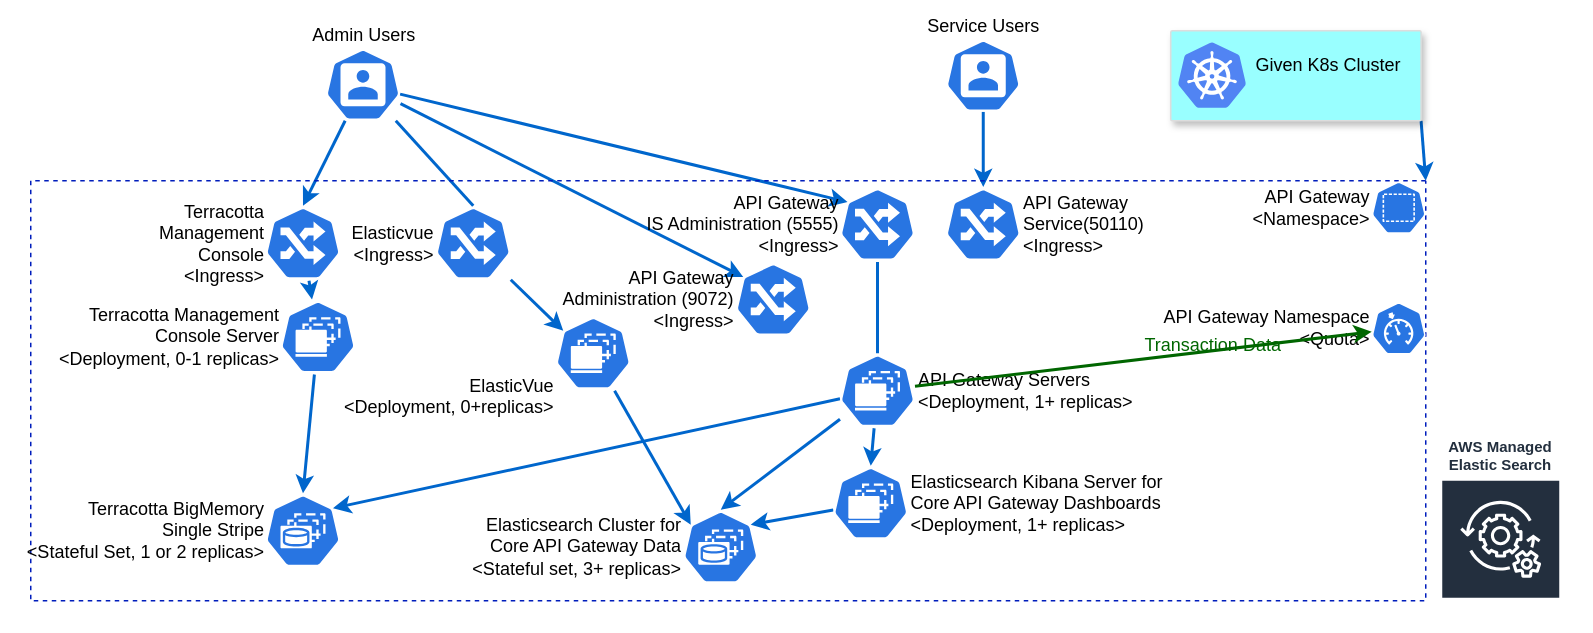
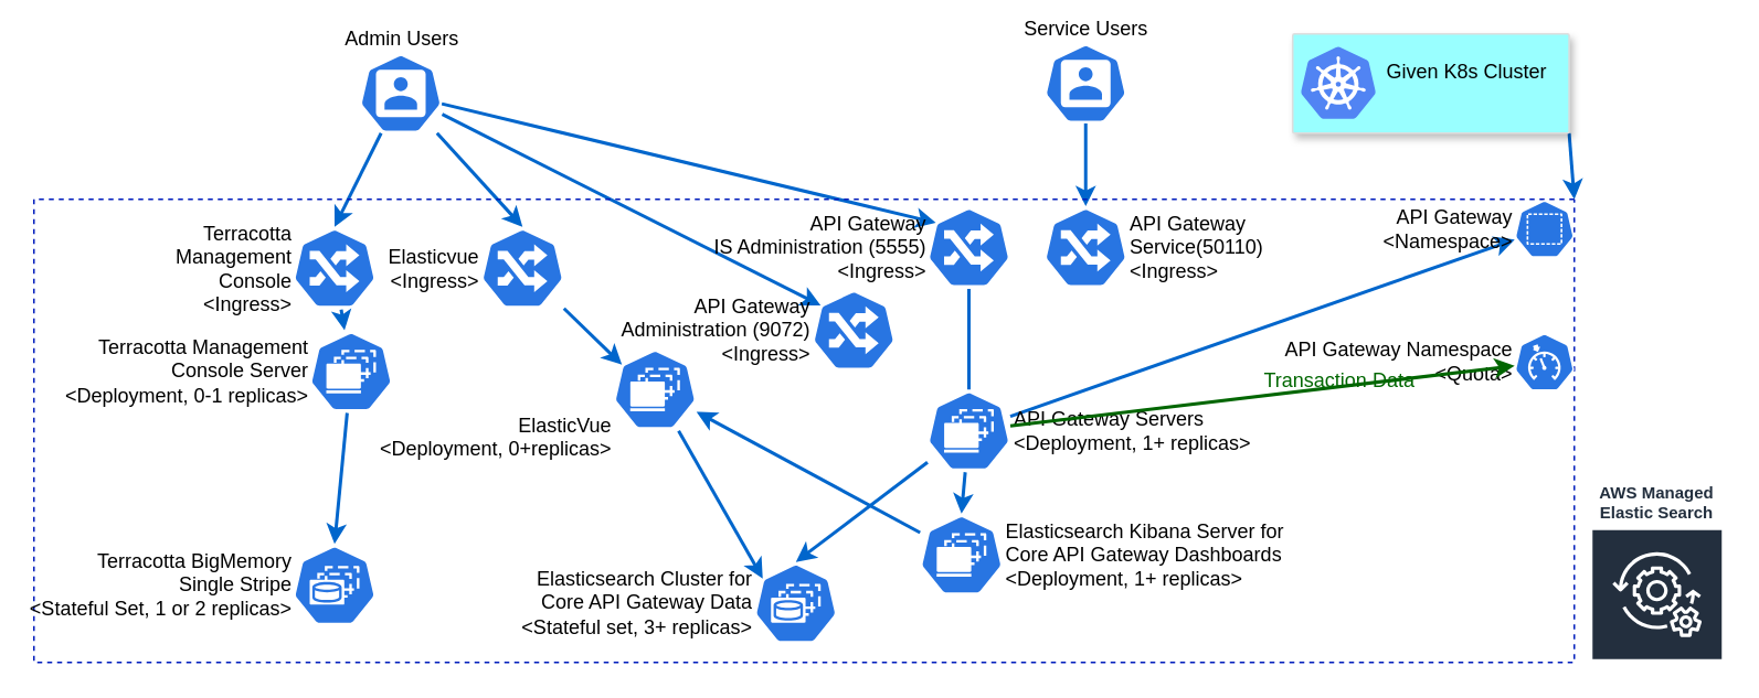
  <mxCell id="0" />
  <mxCell id="1" parent="0" />
  <mxCell id="2" style="edgeStyle=none;html=1;fontSize=12;fontColor=#000000;strokeColor=#0066CC;strokeWidth=2;entryX=1;entryY=0;entryDx=0;entryDy=0;exitX=1;exitY=1;exitDx=0;exitDy=0;" edge="1" parent="1" source="3" target="13"><mxGeometry relative="1" as="geometry"><mxPoint x="953.385" y="90" as="sourcePoint" /><mxPoint x="882.2" y="120" as="targetPoint" /></mxGeometry></mxCell>
  <mxCell id="3" value="" style="strokeColor=#dddddd;shadow=1;strokeWidth=1;rounded=1;absoluteArcSize=1;arcSize=2;labelBackgroundColor=none;fontColor=default;fillColor=#99FFFF;" vertex="1" parent="1"><mxGeometry x="780" y="20" width="166.88" height="60" as="geometry" /></mxCell>
  <mxCell id="4" value="&lt;font color=&quot;#000000&quot;&gt;Given K8s Cluster&lt;br&gt;&lt;br&gt;&lt;/font&gt;" style="sketch=0;dashed=0;connectable=0;html=1;fillColor=#5184F3;strokeColor=none;shape=mxgraph.gcp2.kubernetes_logo;part=1;labelPosition=right;verticalLabelPosition=middle;align=left;verticalAlign=middle;spacingLeft=5;fontColor=#999999;fontSize=12;labelBackgroundColor=none;" vertex="1" parent="3"><mxGeometry width="45" height="43.65" relative="1" as="geometry"><mxPoint x="5" y="7.675" as="offset" /></mxGeometry></mxCell>
  <mxCell id="5" style="edgeStyle=none;html=1;entryX=0.5;entryY=0;entryDx=0;entryDy=0;entryPerimeter=0;fontSize=12;fontColor=#000000;strokeColor=#0066CC;strokeWidth=2;" edge="1" parent="1" source="6" target="26"><mxGeometry relative="1" as="geometry" /></mxCell>
  <mxCell id="6" value="Service Users" style="sketch=0;html=1;dashed=0;whitespace=wrap;fillColor=#2875E2;strokeColor=#ffffff;points=[[0.005,0.63,0],[0.1,0.2,0],[0.9,0.2,0],[0.5,0,0],[0.995,0.63,0],[0.72,0.99,0],[0.5,1,0],[0.28,0.99,0]];shape=mxgraph.kubernetes.icon;prIcon=user;rounded=1;shadow=0;glass=0;labelBackgroundColor=none;fontSize=12;fontColor=#000000;labelPosition=center;verticalLabelPosition=top;align=center;verticalAlign=bottom;" vertex="1" parent="1"><mxGeometry x="630" y="26" width="50" height="48" as="geometry" /></mxCell>
  <mxCell id="7" style="edgeStyle=none;html=1;entryX=0.5;entryY=0;entryDx=0;entryDy=0;entryPerimeter=0;fontSize=12;fontColor=#000000;strokeColor=#0066CC;strokeWidth=2;" edge="1" parent="1" source="11" target="18"><mxGeometry relative="1" as="geometry" /></mxCell>
  <mxCell id="8" style="edgeStyle=none;html=1;entryX=0.1;entryY=0.2;entryDx=0;entryDy=0;entryPerimeter=0;fontSize=12;fontColor=#000000;strokeColor=#0066CC;strokeWidth=2;" edge="1" parent="1" source="11" target="25"><mxGeometry relative="1" as="geometry" /></mxCell>
  <mxCell id="9" style="edgeStyle=none;html=1;exitX=0.995;exitY=0.63;exitDx=0;exitDy=0;exitPerimeter=0;entryX=0.1;entryY=0.2;entryDx=0;entryDy=0;entryPerimeter=0;fontSize=12;fontColor=#000000;strokeColor=#0066CC;strokeWidth=2;" edge="1" parent="1" source="11" target="35"><mxGeometry relative="1" as="geometry" /></mxCell>
- <mxCell id="10" style="edgeStyle=none;html=1;entryX=0.5;entryY=0;entryDx=0;entryDy=0;entryPerimeter=0;fontSize=12;fontColor=#000000;strokeColor=#0066CC;strokeWidth=2;endArrow=none;" edge="1" parent="1" source="11" target="30"><mxGeometry relative="1" as="geometry" /></mxCell>
+ <mxCell id="10" style="edgeStyle=none;html=1;entryX=0.5;entryY=0;entryDx=0;entryDy=0;entryPerimeter=0;fontSize=12;fontColor=#000000;strokeColor=#0066CC;strokeWidth=2;" edge="1" parent="1" source="11" target="30"><mxGeometry relative="1" as="geometry" /></mxCell>
  <mxCell id="11" value="Admin Users" style="sketch=0;html=1;dashed=0;whitespace=wrap;fillColor=#2875E2;strokeColor=#ffffff;points=[[0.005,0.63,0],[0.1,0.2,0],[0.9,0.2,0],[0.5,0,0],[0.995,0.63,0],[0.72,0.99,0],[0.5,1,0],[0.28,0.99,0]];shape=mxgraph.kubernetes.icon;prIcon=user;rounded=1;shadow=0;glass=0;labelBackgroundColor=none;fontSize=12;fontColor=#000000;labelPosition=center;verticalLabelPosition=top;align=center;verticalAlign=bottom;" vertex="1" parent="1"><mxGeometry x="216.5" y="32" width="50" height="48" as="geometry" /></mxCell>
  <mxCell id="12" value="AWS Managed Elastic Search" style="sketch=0;outlineConnect=0;fontColor=#232F3E;gradientColor=none;strokeColor=#ffffff;fillColor=#232F3E;dashed=0;verticalLabelPosition=top;verticalAlign=bottom;align=center;html=1;whiteSpace=wrap;fontSize=10;fontStyle=1;spacing=3;shape=mxgraph.aws4.productIcon;prIcon=mxgraph.aws4.managed_services;rounded=1;shadow=0;glass=0;labelBackgroundColor=none;labelPosition=center;" vertex="1" parent="1"><mxGeometry x="960" y="319" width="80" height="81" as="geometry" /></mxCell>
  <mxCell id="13" value="" style="swimlane;startSize=0;labelBackgroundColor=none;fontColor=#ffffff;fillColor=#0050ef;strokeWidth=1;rounded=1;arcSize=13;swimlaneLine=0;dashed=1;shadow=0;sketch=0;glass=0;strokeColor=#001DBC;align=right;labelPosition=left;verticalLabelPosition=middle;verticalAlign=middle;" vertex="1" parent="1"><mxGeometry x="20" y="120" width="930" height="280" as="geometry"><mxRectangle x="30" y="140" width="50" height="40" as="alternateBounds" /></mxGeometry></mxCell>
  <mxCell id="14" style="edgeStyle=none;html=1;entryX=0.5;entryY=0;entryDx=0;entryDy=0;entryPerimeter=0;fontSize=12;fontColor=#000000;strokeColor=#0066CC;strokeWidth=2;" edge="1" parent="13" source="15" target="16"><mxGeometry relative="1" as="geometry" /></mxCell>
  <mxCell id="15" value="Terracotta Management&lt;br&gt;Console Server&lt;br&gt;&amp;lt;Deployment, 0-1 replicas&amp;gt;" style="sketch=0;html=1;dashed=0;whitespace=wrap;fillColor=#2875E2;strokeColor=#ffffff;points=[[0.005,0.63,0],[0.1,0.2,0],[0.9,0.2,0],[0.5,0,0],[0.995,0.63,0],[0.72,0.99,0],[0.5,1,0],[0.28,0.99,0]];shape=mxgraph.kubernetes.icon;prIcon=ds;rounded=1;shadow=0;glass=0;labelBackgroundColor=none;fontSize=12;fontColor=#000000;labelPosition=left;verticalLabelPosition=middle;align=right;verticalAlign=middle;" vertex="1" parent="13"><mxGeometry x="166.5" y="79.167" width="50" height="50" as="geometry" /></mxCell>
  <mxCell id="16" value="Terracotta BigMemory&lt;br&gt;Single Stripe&lt;br&gt;&amp;lt;Stateful Set, 1 or 2 replicas&amp;gt;" style="sketch=0;html=1;dashed=0;whitespace=wrap;fillColor=#2875E2;strokeColor=#ffffff;points=[[0.005,0.63,0],[0.1,0.2,0],[0.9,0.2,0],[0.5,0,0],[0.995,0.63,0],[0.72,0.99,0],[0.5,1,0],[0.28,0.99,0]];shape=mxgraph.kubernetes.icon;prIcon=sts;labelPosition=left;verticalLabelPosition=middle;align=right;verticalAlign=middle;fontColor=#000000;" vertex="1" parent="13"><mxGeometry x="156.5" y="208.333" width="50" height="50" as="geometry" /></mxCell>
  <mxCell id="17" value="" style="edgeStyle=none;html=1;fontSize=12;fontColor=#000000;strokeColor=#0066CC;strokeWidth=2;" edge="1" parent="13" source="18" target="15"><mxGeometry relative="1" as="geometry" /></mxCell>
  <mxCell id="18" value="Terracotta&lt;br&gt;Management&lt;br&gt;Console&lt;br&gt;&amp;lt;Ingress&amp;gt;" style="sketch=0;html=1;dashed=0;whitespace=wrap;fillColor=#2875E2;strokeColor=#ffffff;points=[[0.005,0.63,0],[0.1,0.2,0],[0.9,0.2,0],[0.5,0,0],[0.995,0.63,0],[0.72,0.99,0],[0.5,1,0],[0.28,0.99,0]];shape=mxgraph.kubernetes.icon;prIcon=ing;fontColor=#000000;labelPosition=left;verticalLabelPosition=middle;align=right;verticalAlign=middle;" vertex="1" parent="13"><mxGeometry x="156.5" y="16.667" width="50" height="50" as="geometry" /></mxCell>
  <mxCell id="19" value="Elasticsearch Cluster for&lt;br&gt;Core API Gateway Data&lt;br&gt;&amp;lt;Stateful set, 3+ replicas&amp;gt;" style="sketch=0;html=1;dashed=0;whitespace=wrap;fillColor=#2875E2;strokeColor=#ffffff;points=[[0.005,0.63,0],[0.1,0.2,0],[0.9,0.2,0],[0.5,0,0],[0.995,0.63,0],[0.72,0.99,0],[0.5,1,0],[0.28,0.99,0]];shape=mxgraph.kubernetes.icon;prIcon=sts;rounded=1;shadow=0;glass=0;labelBackgroundColor=none;fontSize=12;fontColor=#000000;labelPosition=left;verticalLabelPosition=middle;align=right;verticalAlign=middle;" vertex="1" parent="13"><mxGeometry x="435" y="219.25" width="50" height="50" as="geometry" /></mxCell>
- <mxCell id="20" style="edgeStyle=none;html=1;entryX=0.9;entryY=0.2;entryDx=0;entryDy=0;entryPerimeter=0;fontSize=12;fontColor=#000000;strokeColor=#0066CC;strokeWidth=2;" edge="1" parent="13" source="21" target="19"><mxGeometry relative="1" as="geometry" /></mxCell>
+ <mxCell id="20" style="edgeStyle=none;html=1;fontSize=12;fontColor=#000000;strokeColor=#0066CC;strokeWidth=2;" edge="1" parent="13" source="21" target="28"><mxGeometry relative="1" as="geometry" /></mxCell>
  <mxCell id="21" value="Elasticsearch Kibana Server for&lt;br&gt;Core API Gateway Dashboards&lt;br&gt;&amp;lt;Deployment, 1+ replicas&amp;gt;" style="sketch=0;html=1;dashed=0;whitespace=wrap;fillColor=#2875E2;strokeColor=#ffffff;points=[[0.005,0.63,0],[0.1,0.2,0],[0.9,0.2,0],[0.5,0,0],[0.995,0.63,0],[0.72,0.99,0],[0.5,1,0],[0.28,0.99,0]];shape=mxgraph.kubernetes.icon;prIcon=ds;rounded=1;shadow=0;glass=0;labelBackgroundColor=none;fontSize=12;fontColor=#000000;labelPosition=right;verticalLabelPosition=middle;align=left;verticalAlign=middle;" vertex="1" parent="13"><mxGeometry x="535" y="190" width="50" height="50" as="geometry" /></mxCell>
  <mxCell id="22" style="edgeStyle=none;html=1;entryX=0.5;entryY=0;entryDx=0;entryDy=0;entryPerimeter=0;fontSize=12;fontColor=#000000;strokeColor=#0066CC;strokeWidth=2;" edge="1" parent="13" source="24" target="21"><mxGeometry relative="1" as="geometry" /></mxCell>
- <mxCell id="23" style="edgeStyle=none;html=1;entryX=0.9;entryY=0.2;entryDx=0;entryDy=0;entryPerimeter=0;labelBackgroundColor=none;fontSize=12;fontColor=#006600;strokeColor=#0066CC;strokeWidth=2;" edge="1" parent="13" source="24" target="16"><mxGeometry relative="1" as="geometry" /></mxCell>
+ <mxCell id="23" style="edgeStyle=none;html=1;labelBackgroundColor=none;fontSize=12;fontColor=#006600;strokeColor=#0066CC;strokeWidth=2;" edge="1" parent="13" source="24" target="33"><mxGeometry relative="1" as="geometry" /></mxCell>
  <mxCell id="24" value="API Gateway Servers&lt;br&gt;&amp;lt;Deployment, 1+ replicas&amp;gt;" style="sketch=0;html=1;dashed=0;whitespace=wrap;fillColor=#2875E2;strokeColor=#ffffff;points=[[0.005,0.63,0],[0.1,0.2,0],[0.9,0.2,0],[0.5,0,0],[0.995,0.63,0],[0.72,0.99,0],[0.5,1,0],[0.28,0.99,0]];shape=mxgraph.kubernetes.icon;prIcon=ds;rounded=1;shadow=0;glass=0;labelBackgroundColor=none;fontSize=12;fontColor=#000000;labelPosition=right;verticalLabelPosition=middle;align=left;verticalAlign=middle;" vertex="1" parent="13"><mxGeometry x="539.5" y="115" width="50" height="50" as="geometry" /></mxCell>
  <mxCell id="25" value="API Gateway&lt;br&gt;Administration (9072)&lt;br&gt;&amp;lt;Ingress&amp;gt;" style="sketch=0;html=1;dashed=0;whitespace=wrap;fillColor=#2875E2;strokeColor=#ffffff;points=[[0.005,0.63,0],[0.1,0.2,0],[0.9,0.2,0],[0.5,0,0],[0.995,0.63,0],[0.72,0.99,0],[0.5,1,0],[0.28,0.99,0]];shape=mxgraph.kubernetes.icon;prIcon=ing;rounded=1;shadow=0;glass=0;labelBackgroundColor=none;fontSize=12;fontColor=#000000;labelPosition=left;verticalLabelPosition=middle;align=right;verticalAlign=middle;" vertex="1" parent="13"><mxGeometry x="470" y="54.167" width="50" height="50" as="geometry" /></mxCell>
  <mxCell id="26" value="API Gateway&lt;br&gt;Service(50110)&lt;br&gt;&amp;lt;Ingress&amp;gt;" style="sketch=0;html=1;dashed=0;whitespace=wrap;fillColor=#2875E2;strokeColor=#ffffff;points=[[0.005,0.63,0],[0.1,0.2,0],[0.9,0.2,0],[0.5,0,0],[0.995,0.63,0],[0.72,0.99,0],[0.5,1,0],[0.28,0.99,0]];shape=mxgraph.kubernetes.icon;prIcon=ing;rounded=1;shadow=0;glass=0;labelBackgroundColor=none;fontSize=12;fontColor=#000000;labelPosition=right;verticalLabelPosition=middle;align=left;verticalAlign=middle;" vertex="1" parent="13"><mxGeometry x="610" y="4.167" width="50" height="50" as="geometry" /></mxCell>
  <mxCell id="27" style="edgeStyle=none;html=1;fontSize=12;fontColor=#000000;strokeColor=#0066CC;strokeWidth=2;entryX=0.5;entryY=0;entryDx=0;entryDy=0;entryPerimeter=0;" edge="1" parent="13" source="24" target="19"><mxGeometry relative="1" as="geometry" /></mxCell>
  <mxCell id="28" value="&lt;br&gt;&lt;br&gt;&lt;br&gt;&lt;br&gt;ElasticVue&lt;br&gt;&amp;lt;Deployment, 0+replicas&amp;gt;" style="sketch=0;html=1;dashed=0;whitespace=wrap;fillColor=#2875E2;strokeColor=#ffffff;points=[[0.005,0.63,0],[0.1,0.2,0],[0.9,0.2,0],[0.5,0,0],[0.995,0.63,0],[0.72,0.99,0],[0.5,1,0],[0.28,0.99,0]];shape=mxgraph.kubernetes.icon;prIcon=ds;rounded=1;shadow=0;glass=0;labelBackgroundColor=none;fontSize=12;fontColor=#000000;labelPosition=left;verticalLabelPosition=middle;align=right;verticalAlign=middle;" vertex="1" parent="13"><mxGeometry x="350" y="90.005" width="50" height="50" as="geometry" /></mxCell>
  <mxCell id="29" style="edgeStyle=none;html=1;entryX=0.1;entryY=0.2;entryDx=0;entryDy=0;entryPerimeter=0;fontSize=12;fontColor=#000000;strokeColor=#0066CC;strokeWidth=2;" edge="1" parent="13" source="28" target="19"><mxGeometry relative="1" as="geometry" /></mxCell>
  <mxCell id="30" value="Elasticvue&lt;br&gt;&amp;lt;Ingress&amp;gt;" style="sketch=0;html=1;dashed=0;whitespace=wrap;fillColor=#2875E2;strokeColor=#ffffff;points=[[0.005,0.63,0],[0.1,0.2,0],[0.9,0.2,0],[0.5,0,0],[0.995,0.63,0],[0.72,0.99,0],[0.5,1,0],[0.28,0.99,0]];shape=mxgraph.kubernetes.icon;prIcon=ing;rounded=1;shadow=0;glass=0;labelBackgroundColor=none;fontSize=12;fontColor=#000000;labelPosition=left;verticalLabelPosition=middle;align=right;verticalAlign=middle;" vertex="1" parent="13"><mxGeometry x="270" y="16.67" width="50" height="50" as="geometry" /></mxCell>
  <mxCell id="31" style="edgeStyle=none;html=1;entryX=0.1;entryY=0.2;entryDx=0;entryDy=0;entryPerimeter=0;fontSize=12;fontColor=#000000;strokeColor=#0066CC;strokeWidth=2;" edge="1" parent="13" source="30" target="28"><mxGeometry relative="1" as="geometry" /></mxCell>
  <mxCell id="32" value="API Gateway Namespace&lt;br&gt;&amp;lt;Quota&amp;gt;" style="sketch=0;html=1;dashed=0;whitespace=wrap;fillColor=#2875E2;strokeColor=#ffffff;points=[[0.005,0.63,0],[0.1,0.2,0],[0.9,0.2,0],[0.5,0,0],[0.995,0.63,0],[0.72,0.99,0],[0.5,1,0],[0.28,0.99,0]];shape=mxgraph.kubernetes.icon;prIcon=quota;rounded=1;shadow=0;glass=0;labelBackgroundColor=none;fontSize=12;fontColor=#000000;labelPosition=left;verticalLabelPosition=middle;align=right;verticalAlign=middle;" vertex="1" parent="13"><mxGeometry x="893.998" y="80.497" width="36" height="36" as="geometry" /></mxCell>
  <mxCell id="33" value="API Gateway&lt;br&gt;&amp;lt;Namespace&amp;gt;" style="sketch=0;html=1;dashed=0;whitespace=wrap;fillColor=#2875E2;strokeColor=#ffffff;points=[[0.005,0.63,0],[0.1,0.2,0],[0.9,0.2,0],[0.5,0,0],[0.995,0.63,0],[0.72,0.99,0],[0.5,1,0],[0.28,0.99,0]];shape=mxgraph.kubernetes.icon;prIcon=ns;fontColor=#000000;labelPosition=left;verticalLabelPosition=middle;align=right;verticalAlign=middle;fontSize=12;" vertex="1" parent="13"><mxGeometry x="893.998" y="0.001" width="36" height="36" as="geometry" /></mxCell>
  <mxCell id="34" value="" style="edgeStyle=none;html=1;labelBackgroundColor=none;fontSize=12;fontColor=#006600;strokeColor=#0066CC;strokeWidth=2;entryX=0.5;entryY=0;entryDx=0;entryDy=0;entryPerimeter=0;endArrow=none;" edge="1" parent="13" source="35" target="24"><mxGeometry relative="1" as="geometry" /></mxCell>
  <mxCell id="35" value="API Gateway&lt;br&gt;IS Administration (5555)&lt;br&gt;&amp;lt;Ingress&amp;gt;" style="sketch=0;html=1;dashed=0;whitespace=wrap;fillColor=#2875E2;strokeColor=#ffffff;points=[[0.005,0.63,0],[0.1,0.2,0],[0.9,0.2,0],[0.5,0,0],[0.995,0.63,0],[0.72,0.99,0],[0.5,1,0],[0.28,0.99,0]];shape=mxgraph.kubernetes.icon;prIcon=ing;rounded=1;shadow=0;glass=0;labelBackgroundColor=none;fontSize=12;fontColor=#000000;labelPosition=left;verticalLabelPosition=middle;align=right;verticalAlign=middle;" vertex="1" parent="13"><mxGeometry x="539.5" y="4.167" width="50" height="50" as="geometry" /></mxCell>
  <mxCell id="36" value="Transaction Data" style="edgeStyle=none;html=1;fontSize=12;fontColor=#006600;strokeColor=#006600;strokeWidth=2;labelBackgroundColor=none;labelPosition=right;verticalLabelPosition=top;align=left;verticalAlign=bottom;" edge="1" parent="1" source="24" target="32"><mxGeometry relative="1" as="geometry" /></mxCell>
